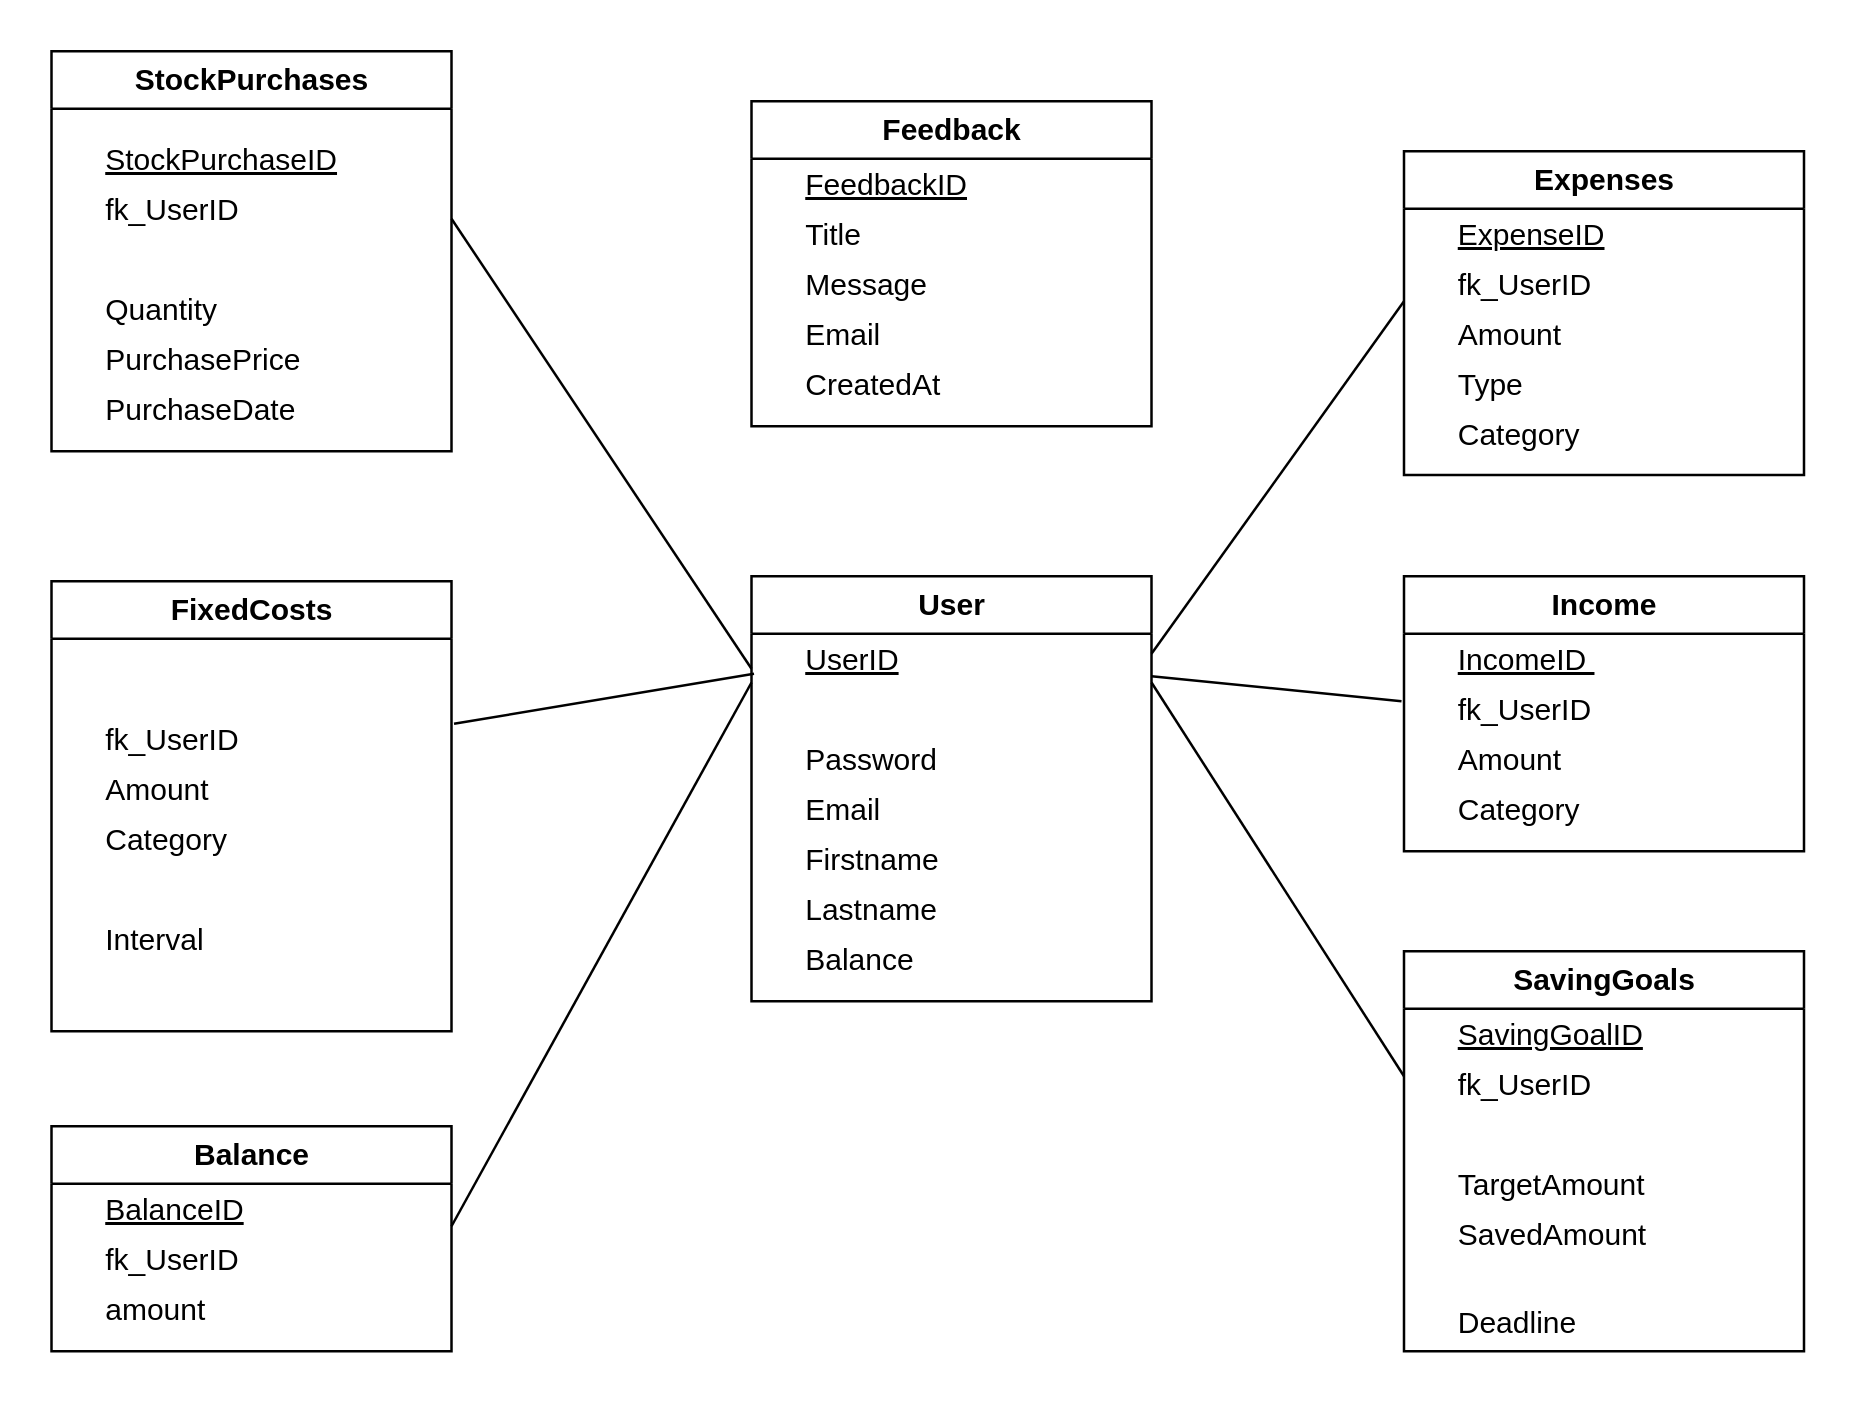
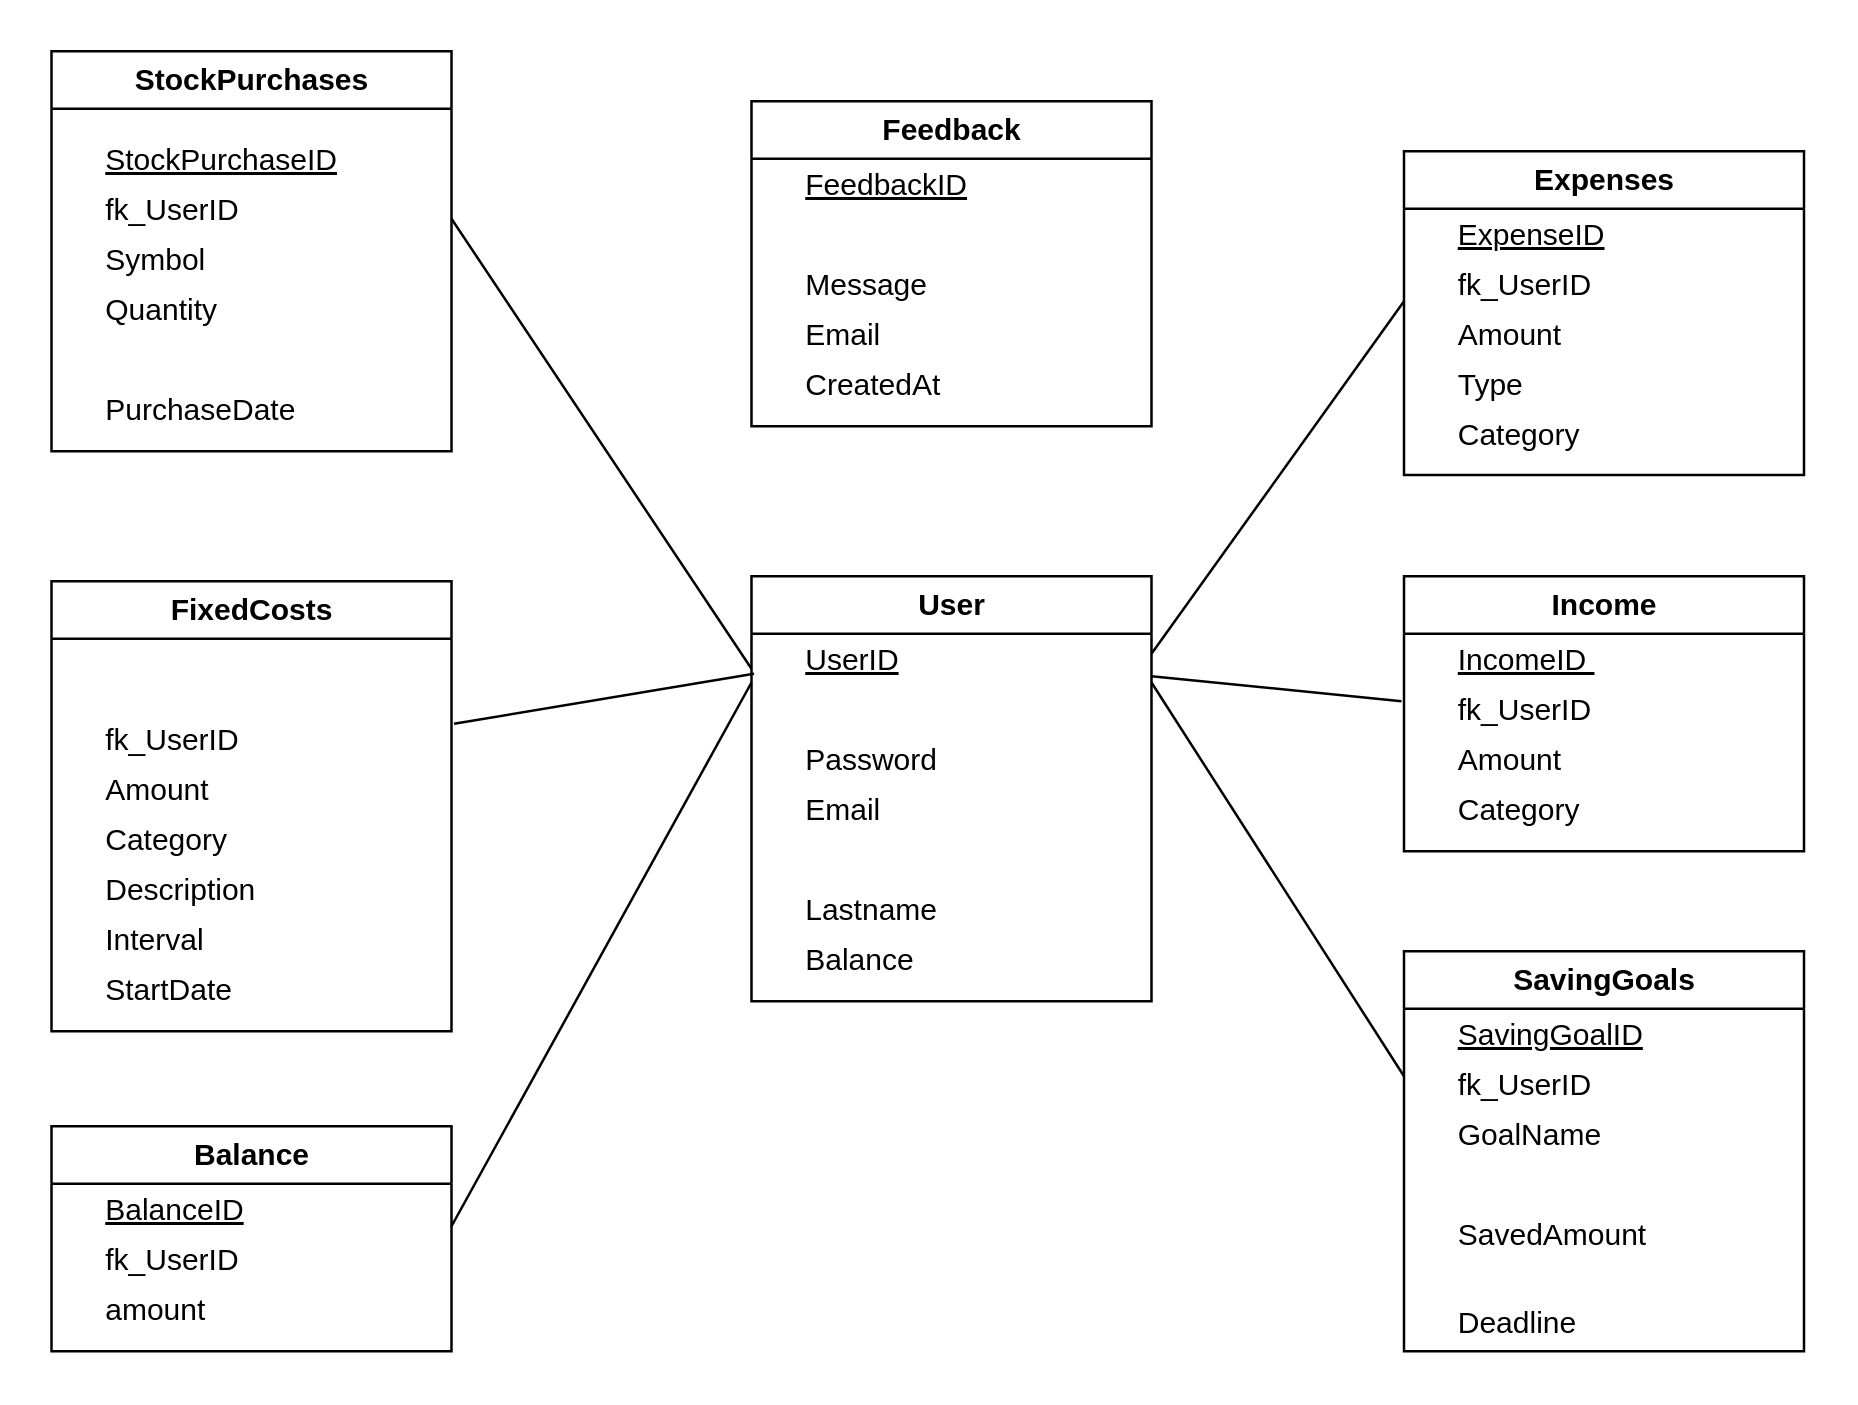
  <mxCell id="0" />
  <mxCell id="1" parent="0" />
  <mxCell id="2" value="Income" style="swimlane;html=1;container=0;movable=1;resizable=1;rotatable=1;deletable=1;editable=1;locked=0;connectable=1;" parent="1" vertex="1"><mxGeometry x="561" y="230" width="160" height="110" as="geometry" /></mxCell>
  <mxCell id="3" value="User" style="swimlane;html=1;" parent="1" vertex="1"><mxGeometry x="300" y="230" width="160" height="170" as="geometry" /></mxCell>
  <mxCell id="4" value="UserID" style="text;fontStyle=4" parent="3" vertex="1"><mxGeometry x="20" y="20" width="80" height="20" as="geometry" /></mxCell>
  <mxCell id="5" value="Password" style="text" parent="3" vertex="1"><mxGeometry x="20" y="60" width="120" height="20" as="geometry" /></mxCell>
  <mxCell id="6" value="Email" style="text" parent="3" vertex="1"><mxGeometry x="20" y="80" width="120" height="20" as="geometry" /></mxCell>
- <mxCell id="7" value="Firstname" style="text" parent="3" vertex="1"><mxGeometry x="20" y="100" width="120" height="20" as="geometry" /></mxCell>
  <mxCell id="8" value="Lastname" style="text" vertex="1" parent="3"><mxGeometry x="20" y="120" width="120" height="20" as="geometry" /></mxCell>
  <mxCell id="9" value="Balance" style="text" vertex="1" parent="3"><mxGeometry x="20" y="140" width="120" height="20" as="geometry" /></mxCell>
  <mxCell id="10" value="Expenses" style="swimlane;html=1;" parent="1" vertex="1"><mxGeometry x="561" y="60" width="160" height="129.5" as="geometry" /></mxCell>
  <mxCell id="11" value="ExpenseID" style="text;fontStyle=4" parent="10" vertex="1"><mxGeometry x="20" y="20" width="120" height="20" as="geometry" /></mxCell>
  <mxCell id="12" value="fk_UserID" style="text" parent="10" vertex="1"><mxGeometry x="20" y="40" width="120" height="20" as="geometry" /></mxCell>
  <mxCell id="13" value="Amount" style="text" parent="10" vertex="1"><mxGeometry x="20" y="60" width="120" height="20" as="geometry" /></mxCell>
  <mxCell id="14" value="Type" style="text" parent="10" vertex="1"><mxGeometry x="20" y="80" width="120" height="20" as="geometry" /></mxCell>
  <mxCell id="15" value="Category" style="text" parent="10" vertex="1"><mxGeometry x="20" y="100" width="120" height="20" as="geometry" /></mxCell>
  <mxCell id="16" value="IncomeID " style="text;container=0;movable=1;resizable=1;rotatable=1;deletable=1;editable=1;locked=0;connectable=1;fontStyle=4" parent="1" vertex="1"><mxGeometry x="581" y="250" width="120" height="20" as="geometry" /></mxCell>
  <mxCell id="17" value="fk_UserID " style="text;container=0;movable=1;resizable=1;rotatable=1;deletable=1;editable=1;locked=0;connectable=1;" parent="1" vertex="1"><mxGeometry x="581" y="270" width="120" height="20" as="geometry" /></mxCell>
  <mxCell id="18" value="Amount" style="text;container=0;movable=1;resizable=1;rotatable=1;deletable=1;editable=1;locked=0;connectable=1;" parent="1" vertex="1"><mxGeometry x="581" y="290" width="120" height="20" as="geometry" /></mxCell>
  <mxCell id="19" value="Category" style="text;container=0;movable=1;resizable=1;rotatable=1;deletable=1;editable=1;locked=0;connectable=1;" parent="1" vertex="1"><mxGeometry x="581" y="310" width="120" height="20" as="geometry" /></mxCell>
  <mxCell id="20" value="FixedCosts" style="swimlane;html=1;container=0;movable=1;resizable=1;rotatable=1;deletable=1;editable=1;locked=0;connectable=1;" parent="1" vertex="1"><mxGeometry x="20" y="232" width="160" height="180" as="geometry" /></mxCell>
  <mxCell id="21" value="Interval" style="text;container=0;movable=1;resizable=1;rotatable=1;deletable=1;editable=1;locked=0;connectable=1;" parent="20" vertex="1"><mxGeometry x="20" y="130" width="120" height="20" as="geometry" /></mxCell>
  <mxCell id="22" value="Amount" style="text;container=0;movable=1;resizable=1;rotatable=1;deletable=1;editable=1;locked=0;connectable=1;" parent="20" vertex="1"><mxGeometry x="20" y="70" width="120" height="20" as="geometry" /></mxCell>
  <mxCell id="23" value="Category" style="text;container=0;movable=1;resizable=1;rotatable=1;deletable=1;editable=1;locked=0;connectable=1;" parent="20" vertex="1"><mxGeometry x="20" y="90" width="120" height="20" as="geometry" /></mxCell>
+ <mxCell id="24" value="Description" style="text;container=0;movable=1;resizable=1;rotatable=1;deletable=1;editable=1;locked=0;connectable=1;" parent="20" vertex="1"><mxGeometry x="20" y="110" width="120" height="20" as="geometry" /></mxCell>
  <mxCell id="25" value="fk_UserID" style="text;container=0;movable=1;resizable=1;rotatable=1;deletable=1;editable=1;locked=0;connectable=1;" parent="20" vertex="1"><mxGeometry x="20" y="50" width="120" height="20" as="geometry" /></mxCell>
+ <mxCell id="26" value="StartDate" style="text;container=0;movable=1;resizable=1;rotatable=1;deletable=1;editable=1;locked=0;connectable=1;" parent="20" vertex="1"><mxGeometry x="20" y="150" width="120" height="20" as="geometry" /></mxCell>
  <mxCell id="27" value="StockPurchases" style="swimlane;html=1;container=0;movable=1;resizable=1;rotatable=1;deletable=1;editable=1;locked=0;connectable=1;" parent="1" vertex="1"><mxGeometry x="20" y="20" width="160" height="160" as="geometry" /></mxCell>
  <mxCell id="28" value="PurchaseDate" style="text;container=0;movable=1;resizable=1;rotatable=1;deletable=1;editable=1;locked=0;connectable=1;" parent="27" vertex="1"><mxGeometry x="20" y="130" width="120" height="20" as="geometry" /></mxCell>
  <mxCell id="29" value="StockPurchaseID" style="text;container=0;movable=1;resizable=1;rotatable=1;deletable=1;editable=1;locked=0;connectable=1;fontStyle=4" parent="27" vertex="1"><mxGeometry x="20" y="30" width="120" height="20" as="geometry" /></mxCell>
  <mxCell id="30" value="fk_UserID" style="text;container=0;movable=1;resizable=1;rotatable=1;deletable=1;editable=1;locked=0;connectable=1;" parent="27" vertex="1"><mxGeometry x="20" y="50" width="120" height="20" as="geometry" /></mxCell>
+ <mxCell id="31" value="Symbol" style="text;container=0;movable=1;resizable=1;rotatable=1;deletable=1;editable=1;locked=0;connectable=1;" parent="27" vertex="1"><mxGeometry x="20" y="70" width="120" height="20" as="geometry" /></mxCell>
  <mxCell id="32" value="Quantity" style="text;container=0;movable=1;resizable=1;rotatable=1;deletable=1;editable=1;locked=0;connectable=1;" parent="27" vertex="1"><mxGeometry x="20" y="90" width="120" height="20" as="geometry" /></mxCell>
- <mxCell id="33" value="PurchasePrice" style="text;container=0;movable=1;resizable=1;rotatable=1;deletable=1;editable=1;locked=0;connectable=1;" parent="27" vertex="1"><mxGeometry x="20" y="110" width="120" height="20" as="geometry" /></mxCell>
  <mxCell id="34" value="" style="endArrow=none;html=1;rounded=0;" parent="1" edge="1"><mxGeometry width="50" height="50" relative="1" as="geometry"><mxPoint x="460" y="270" as="sourcePoint" /><mxPoint x="560" y="280" as="targetPoint" /></mxGeometry></mxCell>
  <mxCell id="35" value="" style="endArrow=none;html=1;rounded=0;" parent="1" edge="1"><mxGeometry width="50" height="50" relative="1" as="geometry"><mxPoint x="460" y="261" as="sourcePoint" /><mxPoint x="561" y="120" as="targetPoint" /></mxGeometry></mxCell>
  <mxCell id="36" value="" style="endArrow=none;html=1;rounded=0;" parent="1" edge="1"><mxGeometry width="50" height="50" relative="1" as="geometry"><mxPoint x="181" y="289" as="sourcePoint" /><mxPoint x="301" y="269" as="targetPoint" /></mxGeometry></mxCell>
  <mxCell id="37" value="" style="endArrow=none;html=1;rounded=0;" parent="1" edge="1"><mxGeometry width="50" height="50" relative="1" as="geometry"><mxPoint x="180" y="87" as="sourcePoint" /><mxPoint x="300" y="267" as="targetPoint" /></mxGeometry></mxCell>
  <mxCell id="38" value="SavingGoals" style="swimlane;html=1;" vertex="1" parent="1"><mxGeometry x="561" y="380" width="160" height="160" as="geometry" /></mxCell>
  <mxCell id="39" value="SavingGoalID" style="text;fontStyle=4" vertex="1" parent="38"><mxGeometry x="20" y="20" width="120" height="20" as="geometry" /></mxCell>
  <mxCell id="40" value="fk_UserID" style="text" vertex="1" parent="38"><mxGeometry x="20" y="40" width="120" height="20" as="geometry" /></mxCell>
- <mxCell id="42" value="TargetAmount" style="text" vertex="1" parent="38"><mxGeometry x="20" y="80" width="120" height="20" as="geometry" /></mxCell>
+ <mxCell id="41" value="GoalName" style="text" vertex="1" parent="38"><mxGeometry x="20" y="60" width="120" height="20" as="geometry" /></mxCell>
  <mxCell id="43" value="SavedAmount" style="text" vertex="1" parent="38"><mxGeometry x="20" y="100" width="120" height="20" as="geometry" /></mxCell>
  <mxCell id="44" value="Deadline" style="text" vertex="1" parent="38"><mxGeometry x="20" y="135" width="120" height="20" as="geometry" /></mxCell>
  <mxCell id="45" value="Feedback" style="swimlane;html=1;" vertex="1" parent="1"><mxGeometry x="300" y="40" width="160" height="130" as="geometry" /></mxCell>
  <mxCell id="46" value="FeedbackID" style="text;fontStyle=4" vertex="1" parent="45"><mxGeometry x="20" y="20" width="120" height="20" as="geometry" /></mxCell>
  <mxCell id="47" value="Message" style="text" vertex="1" parent="45"><mxGeometry x="20" y="60" width="120" height="20" as="geometry" /></mxCell>
  <mxCell id="48" value="CreatedAt" style="text" vertex="1" parent="45"><mxGeometry x="20" y="100" width="120" height="20" as="geometry" /></mxCell>
  <mxCell id="49" value="Email" style="text" vertex="1" parent="45"><mxGeometry x="20" y="80" width="120" height="20" as="geometry" /></mxCell>
- <mxCell id="50" value="Title" style="text" vertex="1" parent="45"><mxGeometry x="20" y="40" width="120" height="20" as="geometry" /></mxCell>
  <mxCell id="51" value="Balance" style="swimlane;html=1;" vertex="1" parent="1"><mxGeometry x="20" y="450" width="160" height="90" as="geometry" /></mxCell>
  <mxCell id="52" value="BalanceID" style="text;fontStyle=4" vertex="1" parent="51"><mxGeometry x="20" y="20" width="120" height="20" as="geometry" /></mxCell>
  <mxCell id="53" value="fk_UserID" style="text" vertex="1" parent="51"><mxGeometry x="20" y="40" width="120" height="20" as="geometry" /></mxCell>
  <mxCell id="54" value="amount" style="text" vertex="1" parent="51"><mxGeometry x="20" y="60" width="120" height="20" as="geometry" /></mxCell>
  <mxCell id="55" value="" style="endArrow=none;html=1;rounded=0;entryX=1;entryY=0.25;entryDx=0;entryDy=0;" edge="1" parent="1" target="3"><mxGeometry width="50" height="50" relative="1" as="geometry"><mxPoint x="561" y="430" as="sourcePoint" /><mxPoint x="466" y="280.5" as="targetPoint" /></mxGeometry></mxCell>
  <mxCell id="56" value="" style="endArrow=none;html=1;rounded=0;entryX=0;entryY=0.25;entryDx=0;entryDy=0;" edge="1" parent="1" target="3"><mxGeometry width="50" height="50" relative="1" as="geometry"><mxPoint x="180" y="490" as="sourcePoint" /><mxPoint x="375" y="250" as="targetPoint" /></mxGeometry></mxCell>
